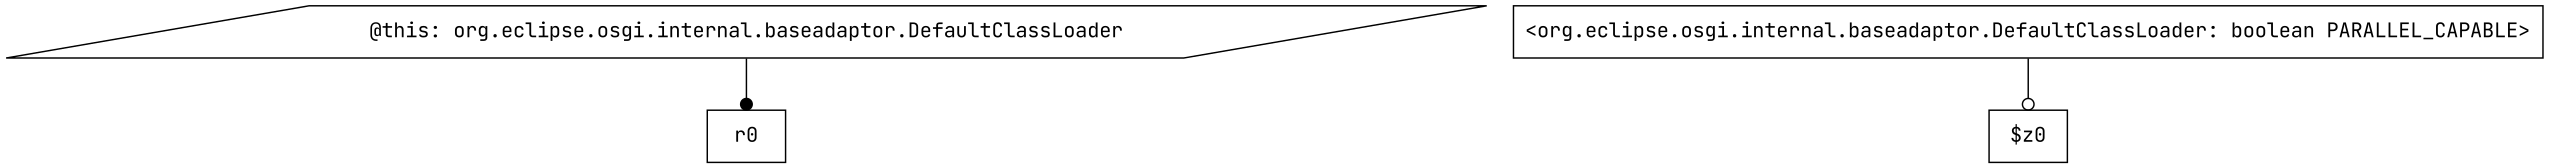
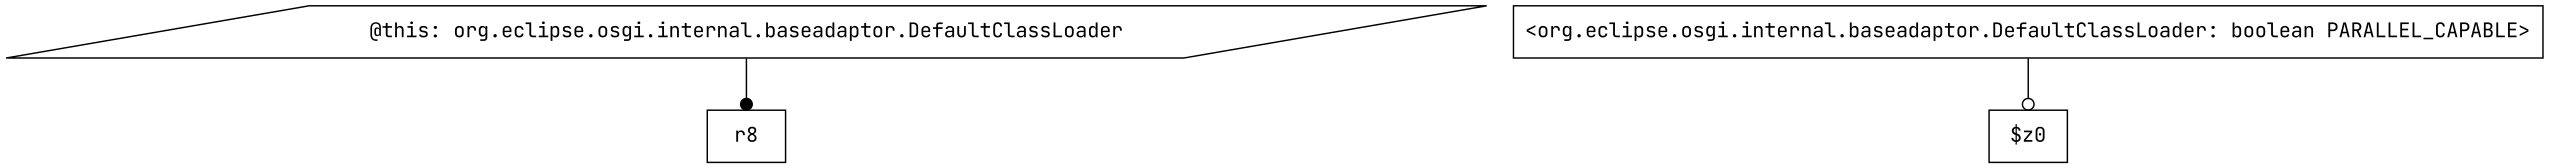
  digraph {
    fontname="JetBrains Mono"
    node [shape=box fontname="JetBrains Mono"]
    edge [fontname="JetBrains Mono"]
    n1 [label="@this: org.eclipse.osgi.internal.baseadaptor.DefaultClassLoader" shape=parallelogram]
-   n2 [label=r0]
+   n2 [label=r8]
    n3 [label="<org.eclipse.osgi.internal.baseadaptor.DefaultClassLoader: boolean PARALLEL_CAPABLE>"]
    n4 [label="$z0"]
    n1 -> n2 [arrowhead=dot]
    n3 -> n4 [arrowhead=odot]
  }
